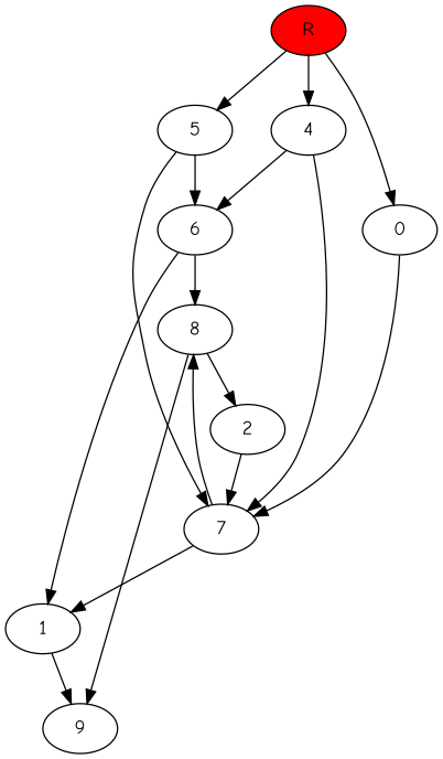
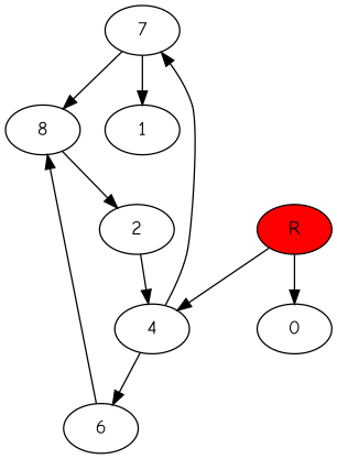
  digraph {
    fontname="Comic Neue"
    node [fontname="Comic Neue"]
    edge [fontname="Comic Neue"]
    1
-   9
    2
    4
    7
    6
    n7 [label=0]
    8
-   5
    R [fillcolor="#ff0000" style=filled]
-   1 -> 9
-   2 -> 7
+   2 -> 4
    4 -> 7
    4 -> 6
    7 -> 1
    7 -> 8
-   6 -> 1
    6 -> 8
-   n7 -> 7
-   8 -> 9
    8 -> 2
-   5 -> 7
-   5 -> 6
    R -> 4
    R -> n7
-   R -> 5
  }
